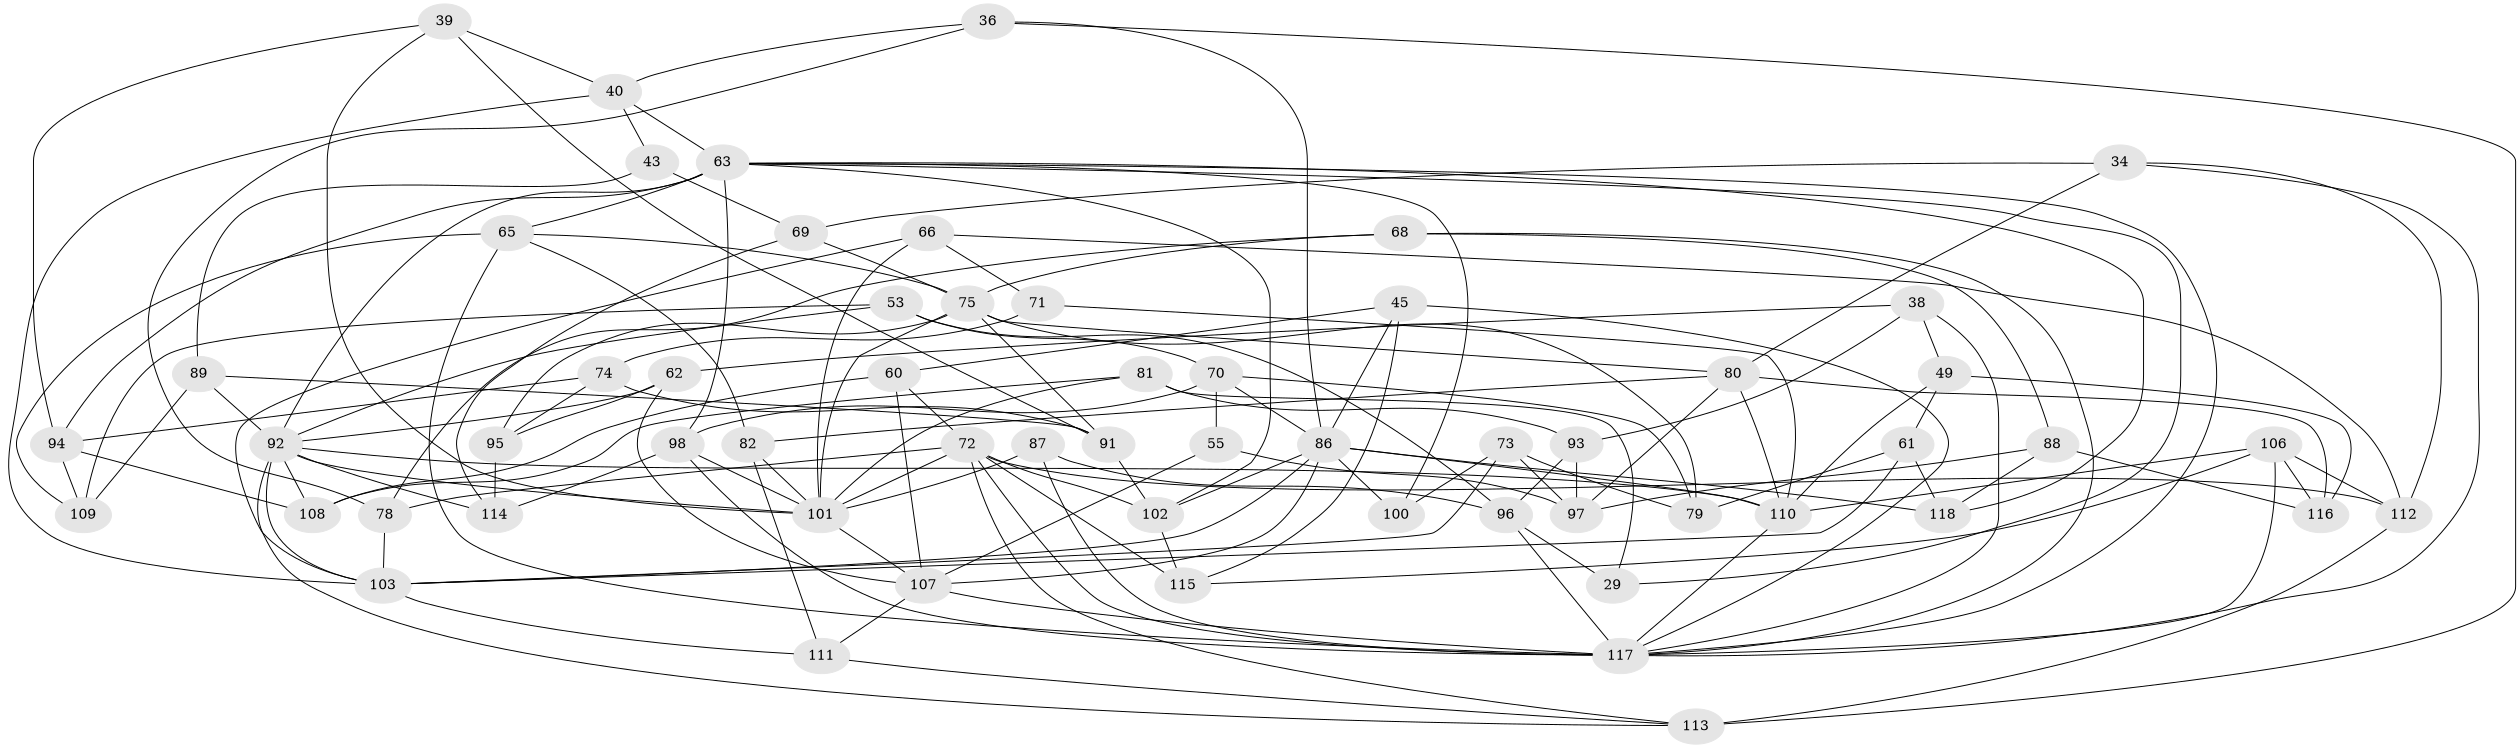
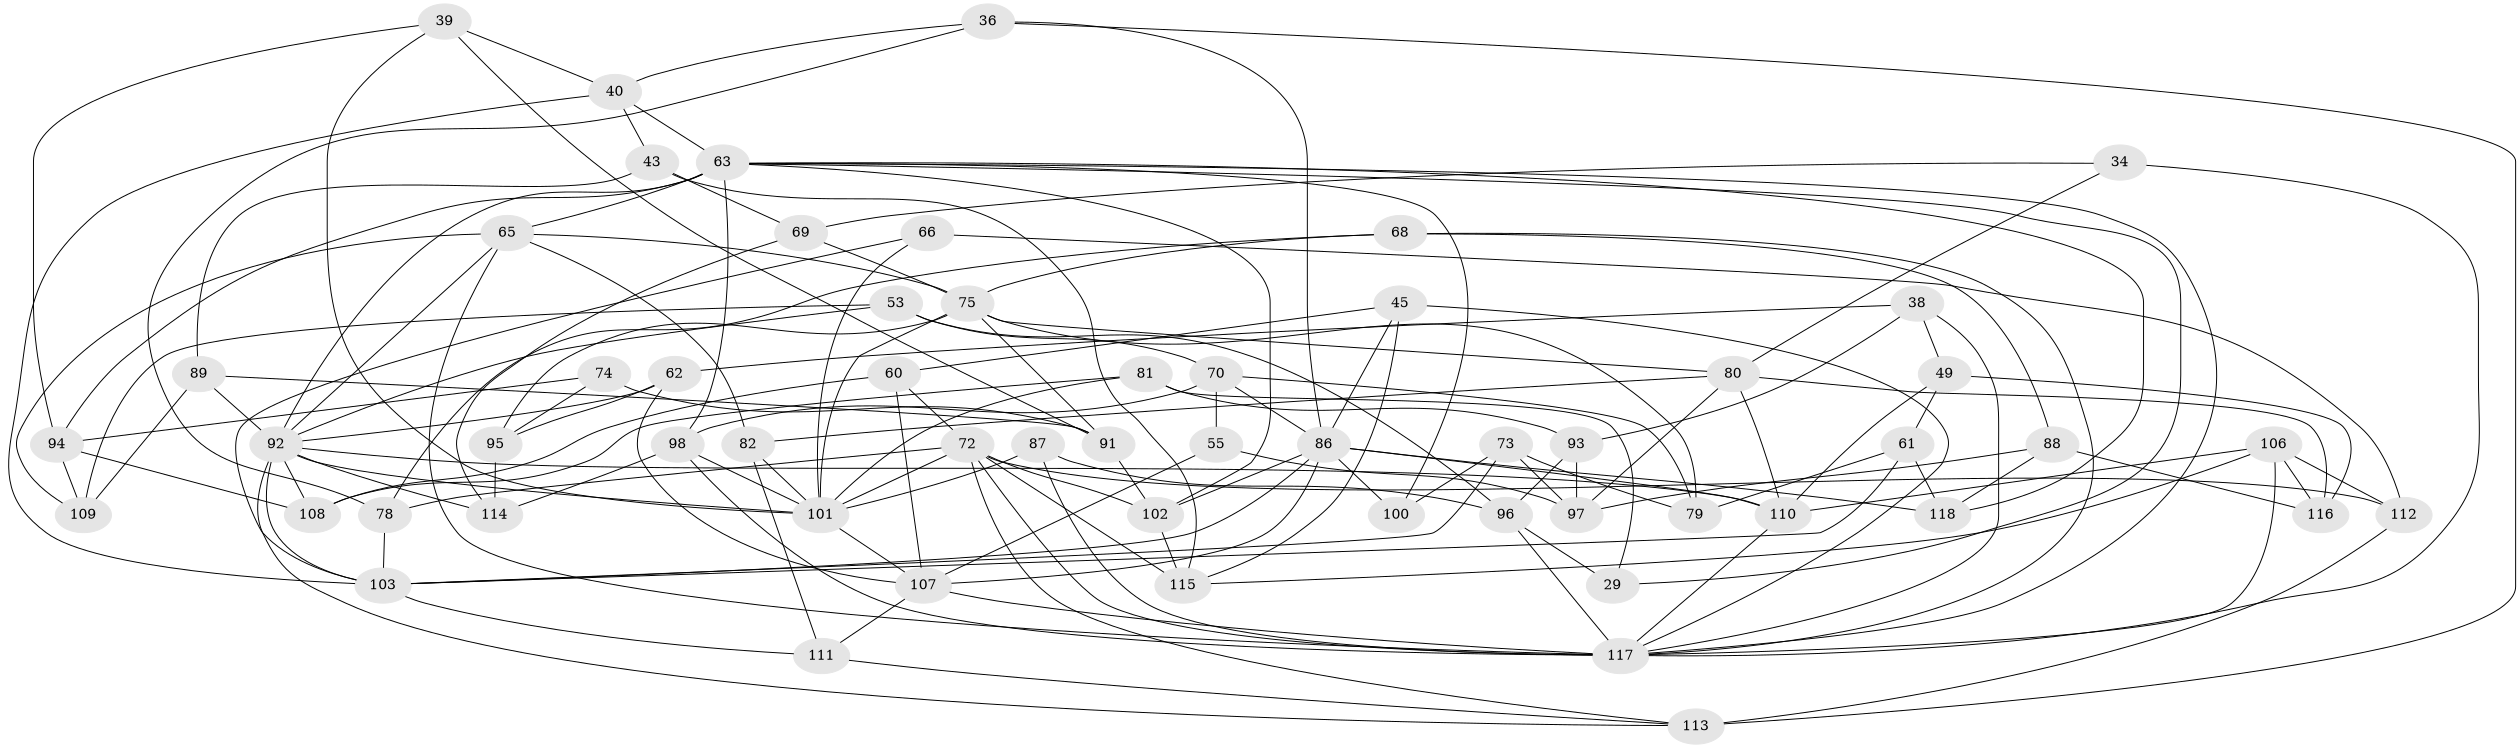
  graph {
    node [color=gray90 style=filled]
    34
    69
    80 [super="+33"]
    112 [super="+2"]
    117 [super="+31+105"]
    75 [super="+6+8"]
    114
    110 [super="+64+50"]
    116
    97 [super="+11"]
    82
    113 [super="+15"]
    36 [super="+23"]
    40 [super="+1"]
    78
    86 [super="+25+51"]
    43
    63 [super="+42+58"]
    n19 [label=103 super="+27+30"]
    107 [super="+103"]
    118
    100
    102 [super="+83"]
    38
    49
    62
    93
    61
    92 [super="+90+52+77"]
    95
    96 [super="+3+76"]
    39
    91 [super="+24"]
    94 [super="+37"]
    101 [super="+16+41"]
    109
    108
    89 [super="+59"]
    115 [super="+85"]
    65 [super="+48"]
    98 [super="+47"]
    n42 [label=29]
    111
    45
    60
    72 [super="+5+57+9+54"]
    79
    70 [super="+67"]
    55
    53
    66
-   71
    74
    68
    88
    73
    81
    87
    106 [super="+10+84"]
    34 -- 69
    34 -- 80
-   34 -- 112
    34 -- 117
    69 -- 75
    69 -- 114
    80 -- 110
    80 -- 116
    80 -- 97
    80 -- 82
    112 -- 113 [weight=2]
    75 -- 80
    75 -- 95
    75 -- 91
    75 -- 101
    75 -- 79
    110 -- 117 [weight=3]
    82 -- 101
    82 -- 111
    36 -- 113
    36 -- 40 [weight=2]
    36 -- 78
    36 -- 86 [weight=2]
    40 -- 43
    40 -- 63
    40 -- n19
    78 -- n19
    86 -- 110
    86 -- n19
    86 -- 107
    86 -- 118
    86 -- 100 [weight=2]
    86 -- 102
    43 -- 69
    43 -- 89
+   43 -- 115
    63 -- 117
    63 -- 118
    63 -- 100
    63 -- 102 [weight=2]
    63 -- 92 [weight=2]
    63 -- 94 [weight=2]
    63 -- 65 [weight=2]
    63 -- 98
    63 -- n42
    n19 -- 111
    107 -- 117
    107 -- 111
    102 -- 115
    38 -- 117
    38 -- 49
    38 -- 62
    38 -- 93
    49 -- 110
    49 -- 116
    49 -- 61
    62 -- 107
    62 -- 92
    62 -- 95
    93 -- 97
    93 -- 96
    61 -- n19
    61 -- 118
    61 -- 79
    92 -- 114
    92 -- 110
    92 -- 113
    92 -- n19
    92 -- 101 [weight=2]
    92 -- 108
    95 -- 114
    96 -- 117 [weight=2]
    96 -- n42 [weight=2]
    39 -- 40
    39 -- 91
    39 -- 94
    39 -- 101
    91 -- 102
    94 -- 109
    94 -- 108
    101 -- 107
    89 -- 92 [weight=2]
    89 -- 91 [weight=2]
    89 -- 109
    65 -- 117 [weight=2]
    65 -- 75
    65 -- 82
+   65 -- 92
    65 -- 109
    98 -- 117
    98 -- 114
    98 -- 101 [weight=2]
    111 -- 113
    45 -- 117
    45 -- 86
    45 -- 115
    45 -- 60
    60 -- 107
    60 -- 108
    60 -- 72
    72 -- 112
    72 -- 117 [weight=3]
    72 -- 113
    72 -- 78
    72 -- 102
    72 -- 101
    72 -- 115 [weight=2]
    70 -- 86 [weight=2]
    70 -- 98
    70 -- 79
    70 -- 55
    55 -- 97 [weight=2]
    55 -- 107 [weight=2]
    53 -- 92
    53 -- 96
    53 -- 109
    53 -- 70
    66 -- 112
    66 -- n19
    66 -- 101
-   66 -- 71
-   71 -- 110 [weight=2]
-   71 -- 74
    74 -- 95
    74 -- 91
    74 -- 94
    68 -- 117
    68 -- 75
    68 -- 78
    68 -- 88
    88 -- 116
    88 -- 97
    88 -- 118
    73 -- 97
    73 -- n19
    73 -- 100
    73 -- 79
    81 -- 93
    81 -- 101
    81 -- 108
    81 -- n42
    87 -- 117
    87 -- 96 [weight=2]
    87 -- 101
    106 -- 112
    106 -- 117 [weight=2]
    106 -- 110 [weight=3]
    106 -- 116
    106 -- 115
  }
